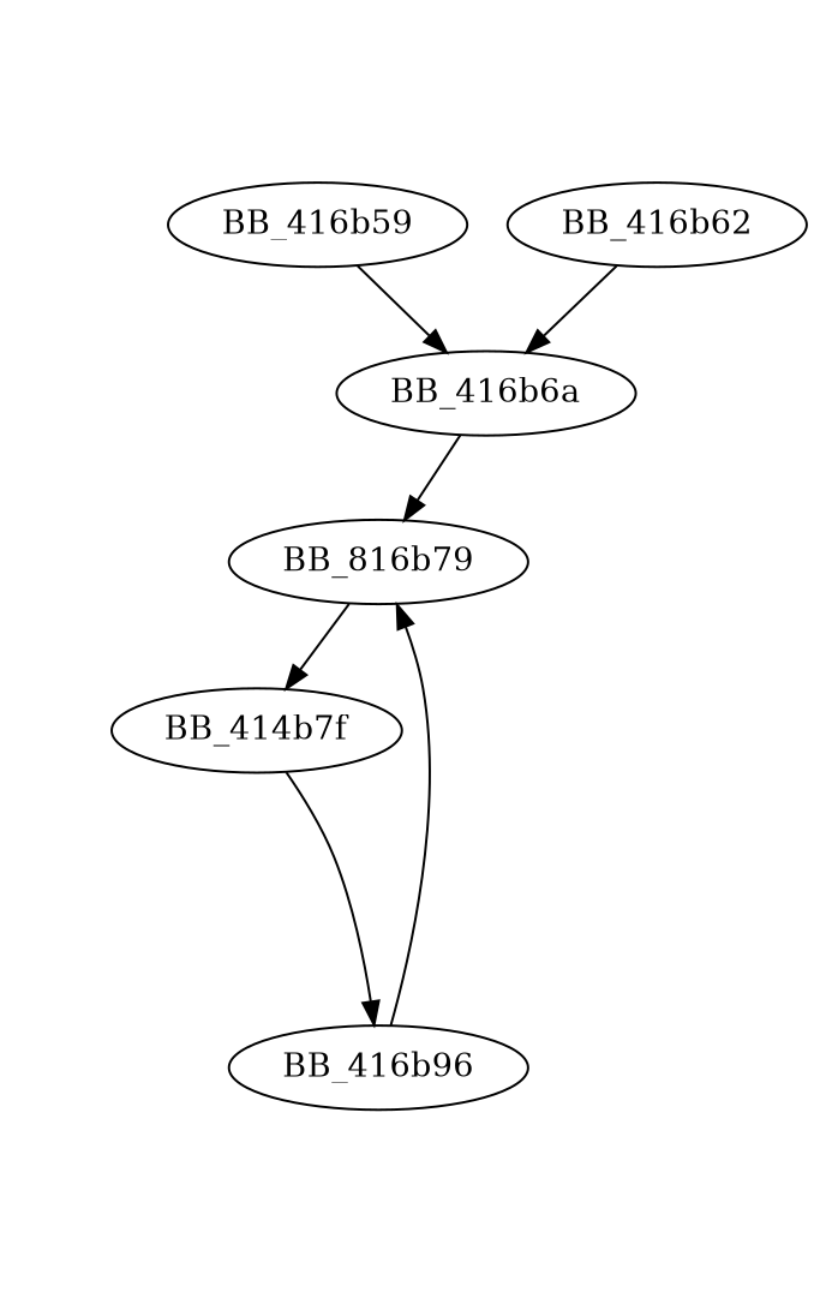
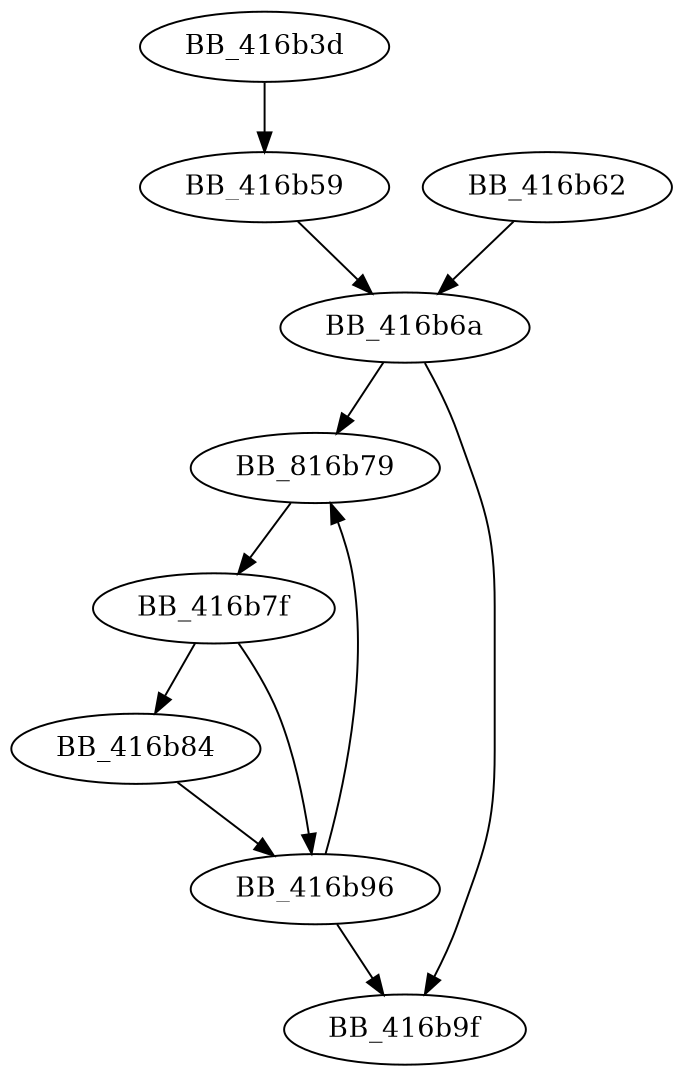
  digraph {
+   BB_416b3d
    BB_416b59
    BB_416b6a
    BB_416b62
    n5 [label=BB_816b79]
-   BB_416b7f [label=BB_414b7f]
+   BB_416b9f
+   BB_416b7f
+   BB_416b84
    BB_416b96
+   BB_416b3d -> BB_416b59
    BB_416b59 -> BB_416b6a
    BB_416b6a -> n5
+   BB_416b6a -> BB_416b9f
    BB_416b62 -> BB_416b6a
    n5 -> BB_416b7f
+   BB_416b7f -> BB_416b84
    BB_416b7f -> BB_416b96
+   BB_416b84 -> BB_416b96
    BB_416b96 -> n5
+   BB_416b96 -> BB_416b9f
  }
